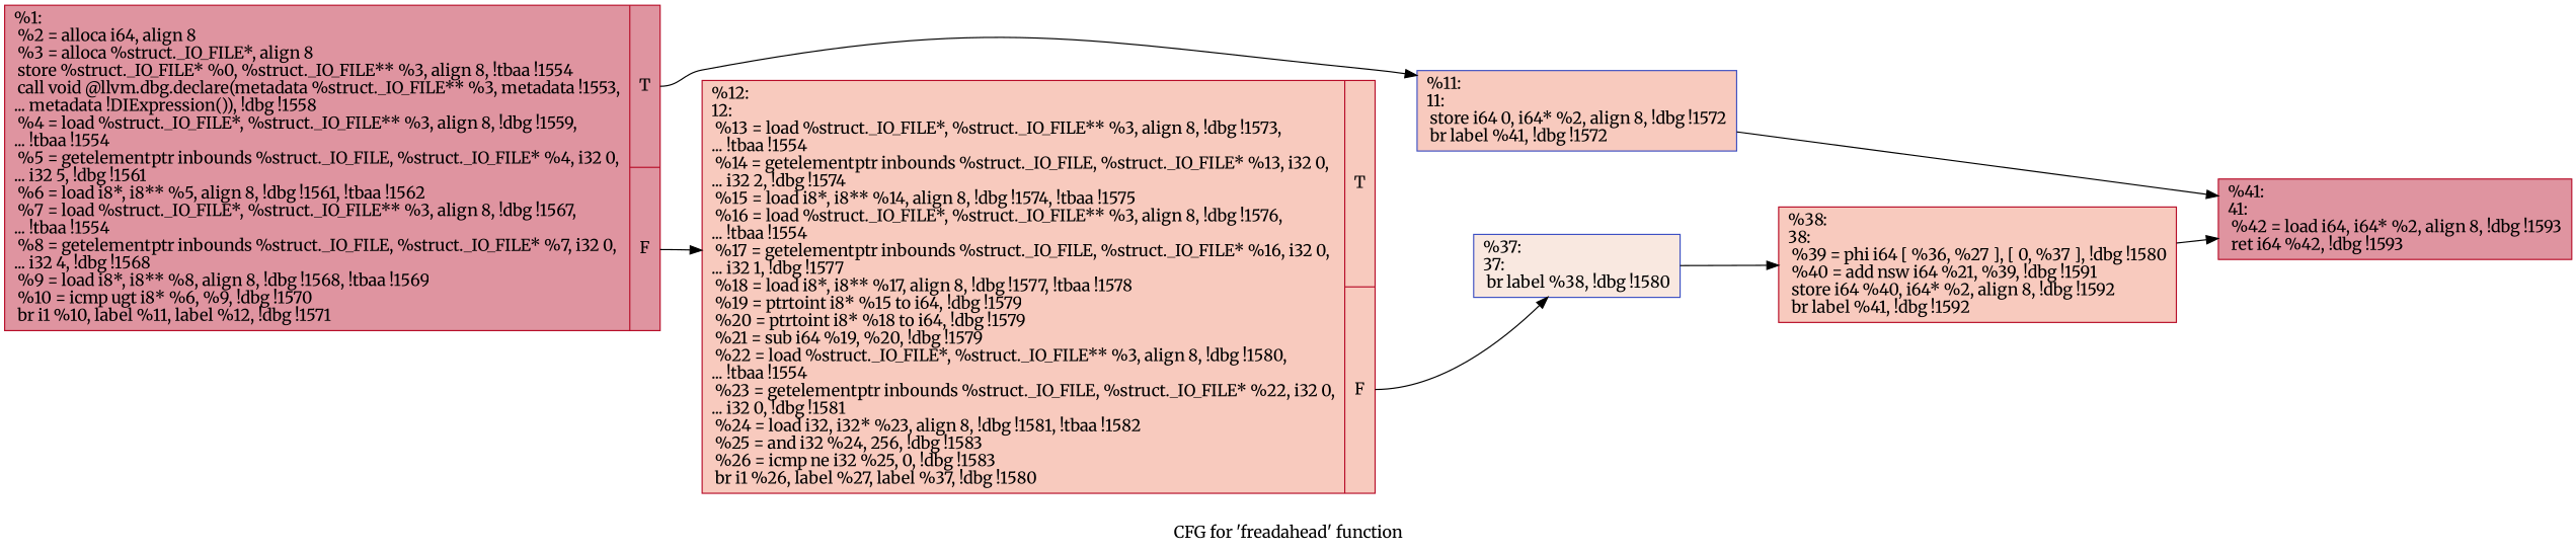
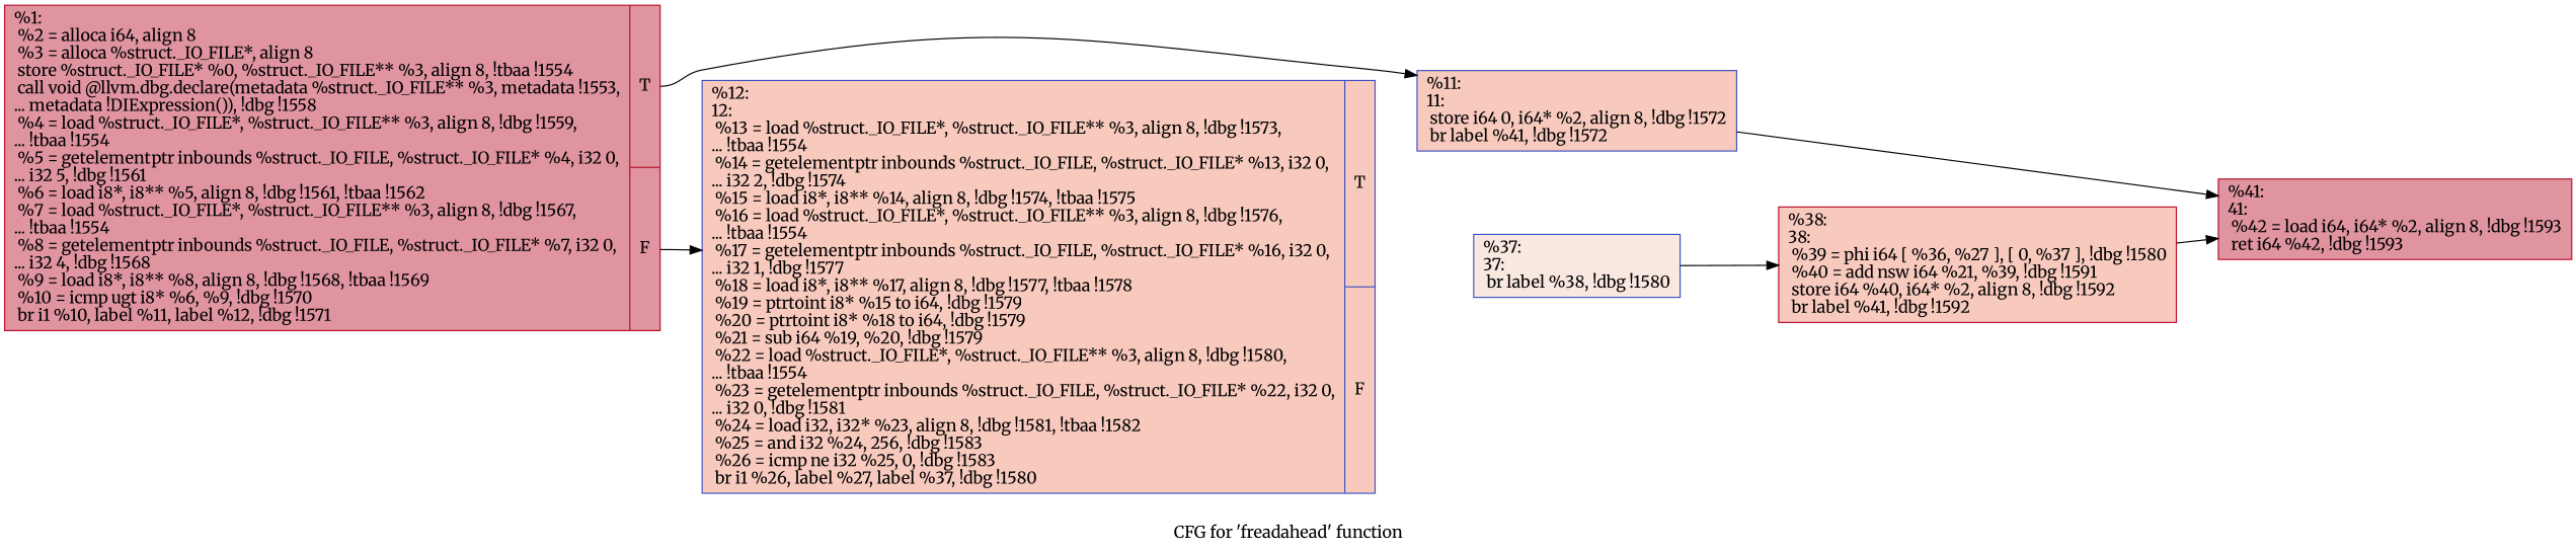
  digraph {
    fontname=Merriweather
    label="CFG for 'freadahead' function"
    rankdir=LR
    node [color="#b70d28ff" fillcolor="#ef886b70" fontname=Merriweather shape=record style=filled]
    edge [fontname=Merriweather]
    n1 [fillcolor="#b70d2870" label="{%1:\l  %2 = alloca i64, align 8\l  %3 = alloca %struct._IO_FILE*, align 8\l  store %struct._IO_FILE* %0, %struct._IO_FILE** %3, align 8, !tbaa !1554\l  call void @llvm.dbg.declare(metadata %struct._IO_FILE** %3, metadata !1553,\l... metadata !DIExpression()), !dbg !1558\l  %4 = load %struct._IO_FILE*, %struct._IO_FILE** %3, align 8, !dbg !1559,\l... !tbaa !1554\l  %5 = getelementptr inbounds %struct._IO_FILE, %struct._IO_FILE* %4, i32 0,\l... i32 5, !dbg !1561\l  %6 = load i8*, i8** %5, align 8, !dbg !1561, !tbaa !1562\l  %7 = load %struct._IO_FILE*, %struct._IO_FILE** %3, align 8, !dbg !1567,\l... !tbaa !1554\l  %8 = getelementptr inbounds %struct._IO_FILE, %struct._IO_FILE* %7, i32 0,\l... i32 4, !dbg !1568\l  %9 = load i8*, i8** %8, align 8, !dbg !1568, !tbaa !1569\l  %10 = icmp ugt i8* %6, %9, !dbg !1570\l  br i1 %10, label %11, label %12, !dbg !1571\l|{<s0>T|<s1>F}}"]
    n2 [color="#3d50c3ff" label="{%11:\l11:                                               \l  store i64 0, i64* %2, align 8, !dbg !1572\l  br label %41, !dbg !1572\l}"]
-   n3 [label="{%12:\l12:                                               \l  %13 = load %struct._IO_FILE*, %struct._IO_FILE** %3, align 8, !dbg !1573,\l... !tbaa !1554\l  %14 = getelementptr inbounds %struct._IO_FILE, %struct._IO_FILE* %13, i32 0,\l... i32 2, !dbg !1574\l  %15 = load i8*, i8** %14, align 8, !dbg !1574, !tbaa !1575\l  %16 = load %struct._IO_FILE*, %struct._IO_FILE** %3, align 8, !dbg !1576,\l... !tbaa !1554\l  %17 = getelementptr inbounds %struct._IO_FILE, %struct._IO_FILE* %16, i32 0,\l... i32 1, !dbg !1577\l  %18 = load i8*, i8** %17, align 8, !dbg !1577, !tbaa !1578\l  %19 = ptrtoint i8* %15 to i64, !dbg !1579\l  %20 = ptrtoint i8* %18 to i64, !dbg !1579\l  %21 = sub i64 %19, %20, !dbg !1579\l  %22 = load %struct._IO_FILE*, %struct._IO_FILE** %3, align 8, !dbg !1580,\l... !tbaa !1554\l  %23 = getelementptr inbounds %struct._IO_FILE, %struct._IO_FILE* %22, i32 0,\l... i32 0, !dbg !1581\l  %24 = load i32, i32* %23, align 8, !dbg !1581, !tbaa !1582\l  %25 = and i32 %24, 256, !dbg !1583\l  %26 = icmp ne i32 %25, 0, !dbg !1583\l  br i1 %26, label %27, label %37, !dbg !1580\l|{<s0>T|<s1>F}}"]
+   n3 [color="#3d50c3ff" label="{%12:\l12:                                               \l  %13 = load %struct._IO_FILE*, %struct._IO_FILE** %3, align 8, !dbg !1573,\l... !tbaa !1554\l  %14 = getelementptr inbounds %struct._IO_FILE, %struct._IO_FILE* %13, i32 0,\l... i32 2, !dbg !1574\l  %15 = load i8*, i8** %14, align 8, !dbg !1574, !tbaa !1575\l  %16 = load %struct._IO_FILE*, %struct._IO_FILE** %3, align 8, !dbg !1576,\l... !tbaa !1554\l  %17 = getelementptr inbounds %struct._IO_FILE, %struct._IO_FILE* %16, i32 0,\l... i32 1, !dbg !1577\l  %18 = load i8*, i8** %17, align 8, !dbg !1577, !tbaa !1578\l  %19 = ptrtoint i8* %15 to i64, !dbg !1579\l  %20 = ptrtoint i8* %18 to i64, !dbg !1579\l  %21 = sub i64 %19, %20, !dbg !1579\l  %22 = load %struct._IO_FILE*, %struct._IO_FILE** %3, align 8, !dbg !1580,\l... !tbaa !1554\l  %23 = getelementptr inbounds %struct._IO_FILE, %struct._IO_FILE* %22, i32 0,\l... i32 0, !dbg !1581\l  %24 = load i32, i32* %23, align 8, !dbg !1581, !tbaa !1582\l  %25 = and i32 %24, 256, !dbg !1583\l  %26 = icmp ne i32 %25, 0, !dbg !1583\l  br i1 %26, label %27, label %37, !dbg !1580\l|{<s0>T|<s1>F}}"]
    n4 [fillcolor="#b70d2870" label="{%41:\l41:                                               \l  %42 = load i64, i64* %2, align 8, !dbg !1593\l  ret i64 %42, !dbg !1593\l}"]
    n5 [color="#3d50c3ff" fillcolor="#f1ccb870" label="{%37:\l37:                                               \l  br label %38, !dbg !1580\l}"]
    n6 [label="{%38:\l38:                                               \l  %39 = phi i64 [ %36, %27 ], [ 0, %37 ], !dbg !1580\l  %40 = add nsw i64 %21, %39, !dbg !1591\l  store i64 %40, i64* %2, align 8, !dbg !1592\l  br label %41, !dbg !1592\l}"]
    n1 -> n2 [tailport=s0]
    n1 -> n3 [tailport=s1]
    n2 -> n4
-   n3 -> n5 [tailport=s1]
    n5 -> n6
    n6 -> n4
  }
